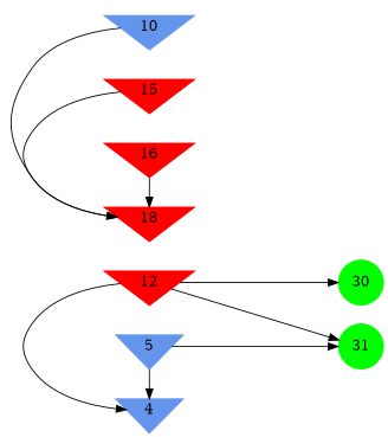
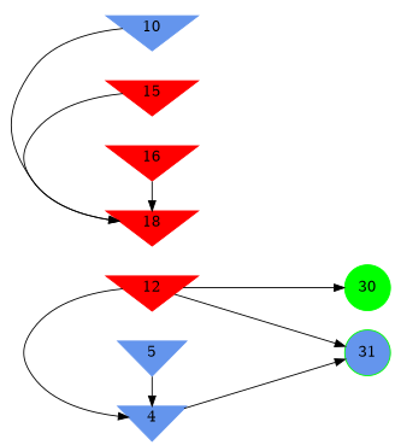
  digraph {
    rankdir=LR
    ranksep=2.0
    node [color=red shape=invtriangle style=filled]
    n1 [color=cornflowerblue label=4]
    5 [color=cornflowerblue]
    10 [color=cornflowerblue]
    12
    15
    16
    18
    30 [color=green shape=circle]
-   31 [color=green shape=circle]
+   31 [color=green shape=circle fillcolor=cornflowerblue]
    subgraph sub_1 {
      rank=same
      n1
      5
      10
      12
      15
      16
      18
    }
    subgraph sub_2 {
      rank=same
    }
    subgraph sub_3 {
      rank=same
      30
      31
    }
    5 -> n1
-   5 -> 31
+   n1 -> 31
    10 -> 18
    12 -> n1
    12 -> 30
    12 -> 31
    15 -> 18
    16 -> 18
  }
